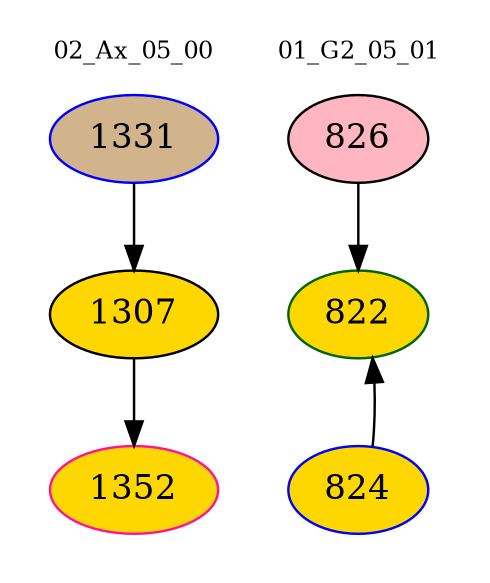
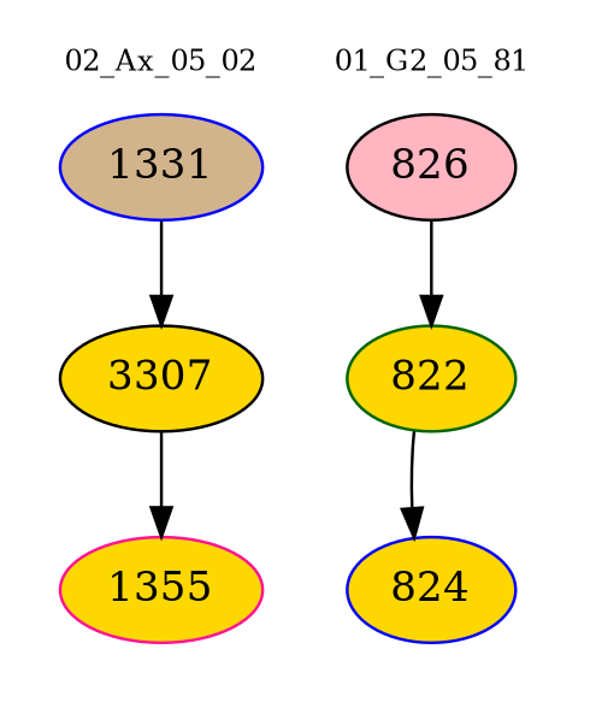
  digraph {
    node [color=blue fillcolor=gold style=filled]
    edge [color=black]
    n1 [fillcolor=tan label=1331]
-   n2 [color=black label=1307]
-   n3 [color=deeppink label=1352]
+   n2 [color=black label=3307]
+   n3 [color=deeppink label=1355]
    n4 [color=black fillcolor=lightpink label=826]
    n5 [color=darkgreen label=822]
    n6 [label=824]
    subgraph cluster_1 {
      color=white
      fontsize=10
-     label="02_Ax_05_00"
+     label="02_Ax_05_02"
      n1
      n2
      n3
    }
    subgraph cluster_2 {
      color=white
      fontsize=10
-     label="01_G2_05_01"
+     label="01_G2_05_81"
      n4
      n5
      n6
    }
    n1 -> n2
    n2 -> n3
    n4 -> n5
-   n6 -> n5
+   n5 -> n6
  }
